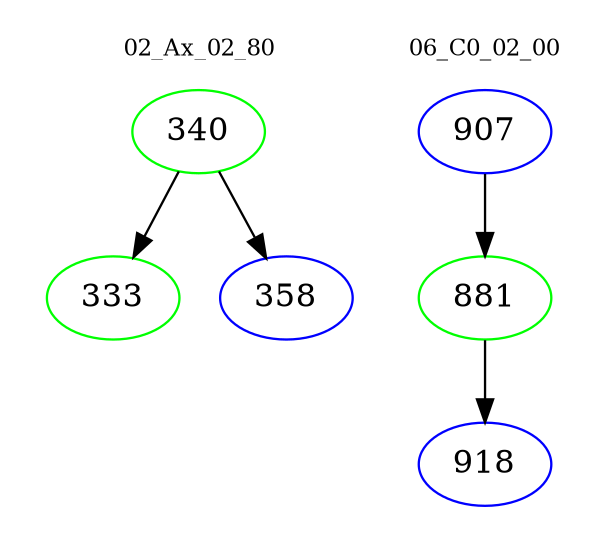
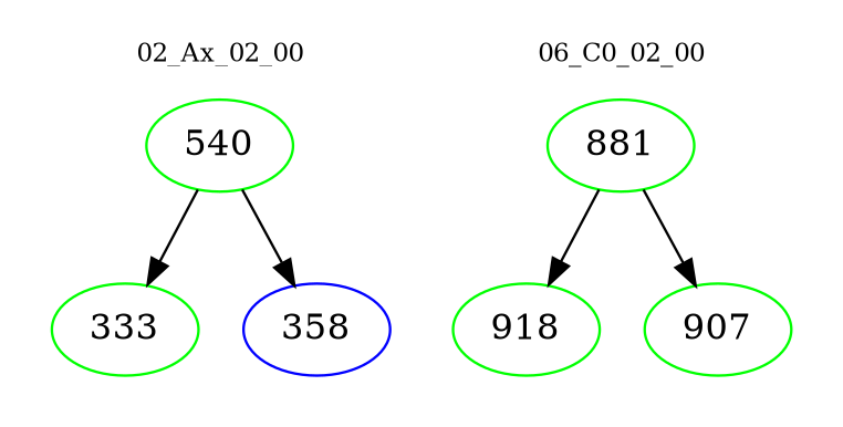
  digraph {
    node [color=green]
    edge [color=black]
-   n1 [label=340]
+   n1 [label=540]
    n2 [label=333]
    n3 [color=blue label=358]
-   n4 [color=blue label=918]
+   n4 [label=918]
    n5 [label=881]
-   n6 [color=blue label=907]
+   n6 [label=907]
    subgraph cluster_1 {
      color=white
      fontsize=10
-     label="02_Ax_02_80"
+     label="02_Ax_02_00"
      n1
      n2
      n3
    }
    subgraph cluster_2 {
      color=white
      fontsize=10
      label="06_C0_02_00"
      n4
      n5
      n6
    }
    n1 -> n2
    n1 -> n3
    n5 -> n4
-   n6 -> n5
+   n5 -> n6
  }
